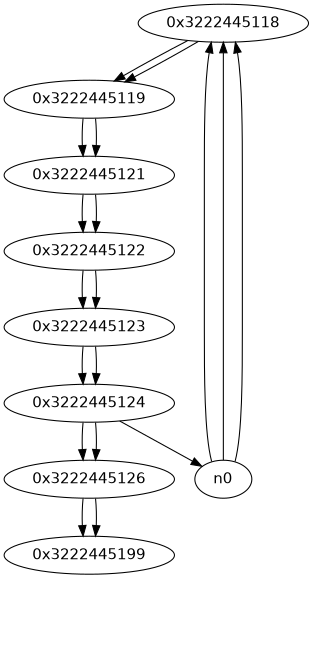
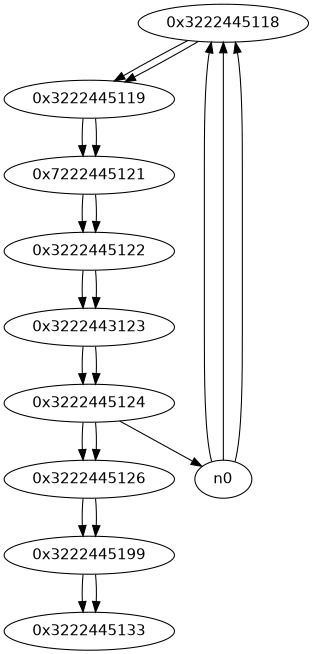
  digraph {
    fontname="DejaVu Sans"
    node [fontname="DejaVu Sans"]
    edge [fontname="DejaVu Sans"]
    n1 [label="0x3222445118"]
    n2 [label="0x3222445119"]
-   n3 [label="0x3222445121"]
+   n3 [label="0x7222445121"]
    n4 [label="0x3222445122"]
-   n5 [label="0x3222445123"]
+   n5 [label="0x3222443123"]
    n6 [label="0x3222445124"]
    n7 [label="0x3222445126"]
    n0
    n8 [label="0x3222445199"]
+   n9 [label="0x3222445133"]
    n1 -> n2
    n1 -> n2
    n2 -> n3
    n2 -> n3
    n3 -> n4
    n3 -> n4
    n4 -> n5
    n4 -> n5
    n5 -> n6
    n5 -> n6
    n6 -> n7
    n6 -> n7
    n6 -> n0
    n7 -> n8
    n7 -> n8
    n0 -> n1
    n0 -> n1
    n0 -> n1
+   n8 -> n9
+   n8 -> n9
  }
